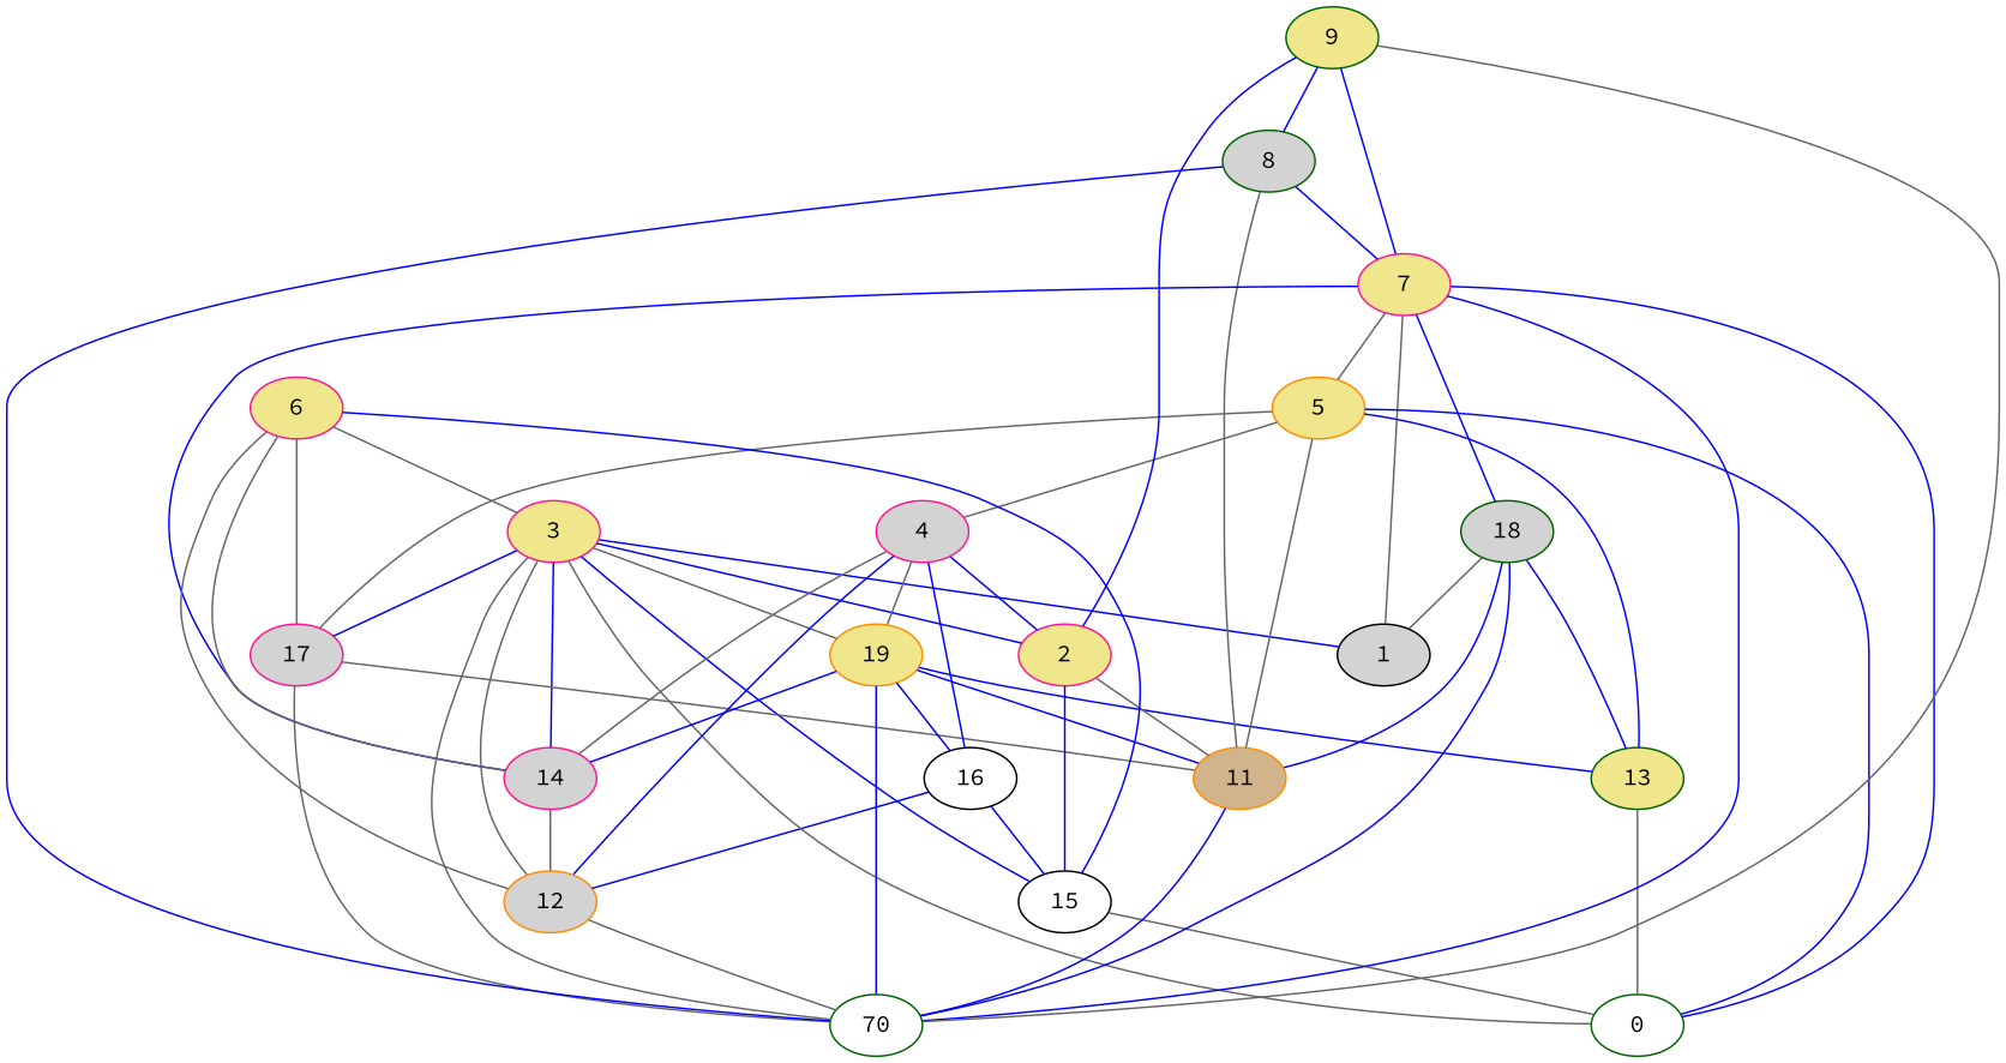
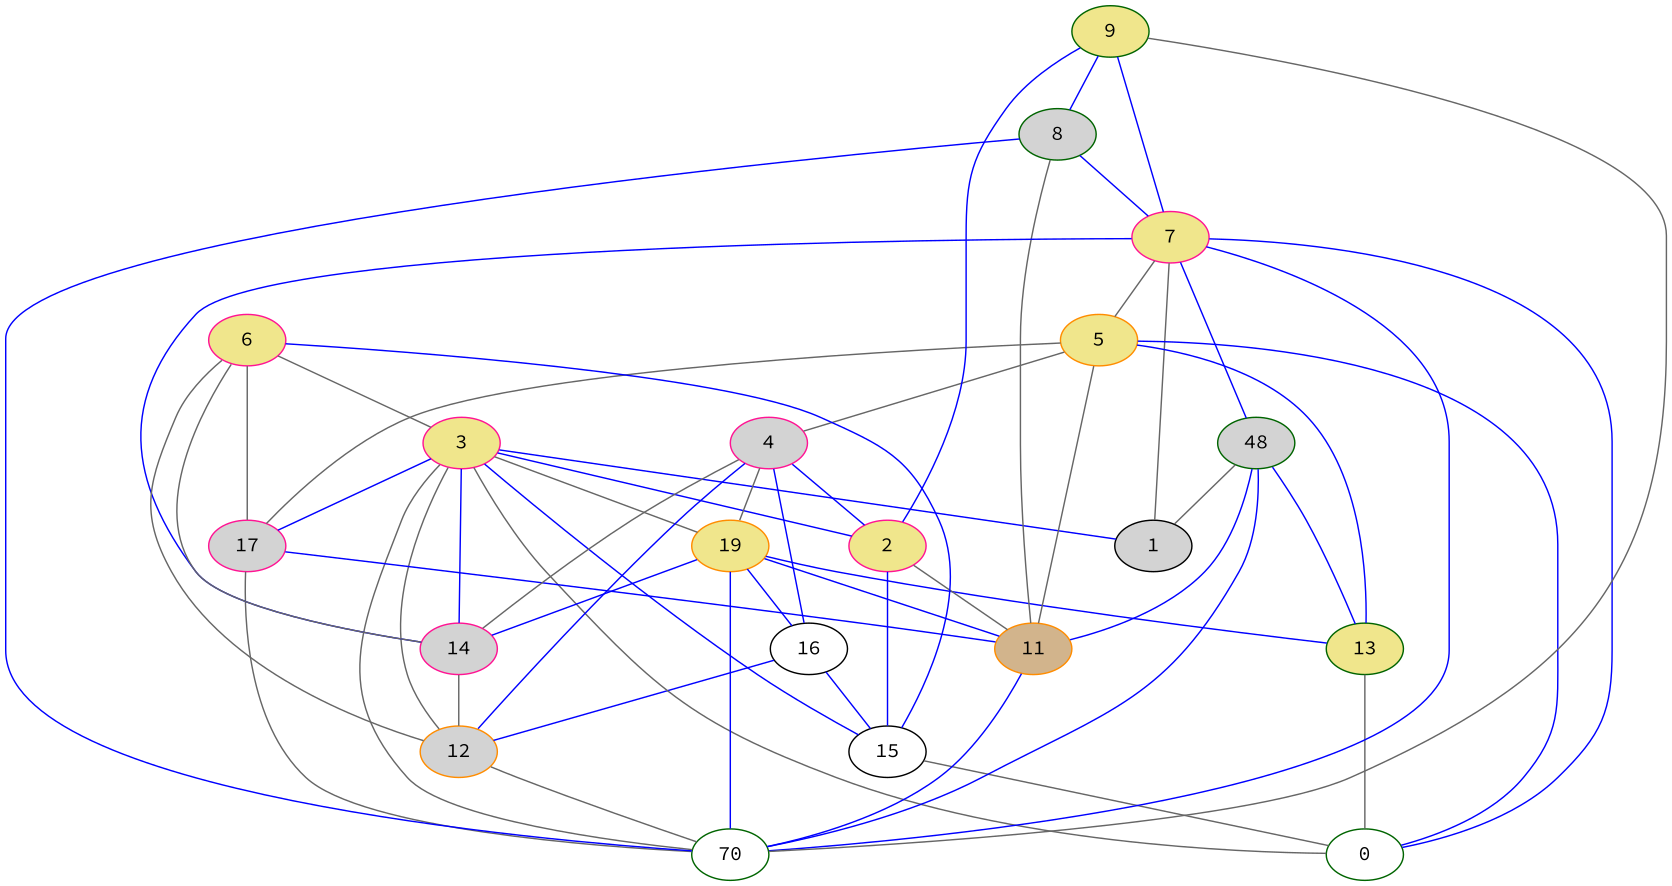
  digraph {
    fontname="Source Code Pro"
    node [color=deeppink fillcolor=khaki fontname="Source Code Pro" style=filled]
    edge [color=blue dir=none fontname="Source Code Pro"]
    16 [color=black fillcolor=white]
    15 [color=black fillcolor=white]
    12 [color=darkorange fillcolor=lightgrey]
    0 [color=darkgreen fillcolor=white]
    n5 [color=darkgreen fillcolor=white label=70]
    3
    1 [color=black fillcolor=lightgrey]
    14 [fillcolor=lightgrey]
    17 [fillcolor=lightgrey]
    19 [color=darkorange]
    2
    11 [color=darkorange fillcolor=tan]
    13 [color=darkgreen]
    8 [color=darkgreen fillcolor=lightgrey]
    7
    5 [color=darkorange]
-   18 [color=darkgreen fillcolor=lightgrey]
+   18 [color=darkgreen fillcolor=lightgrey label=48]
    9 [color=darkgreen]
    4 [fillcolor=lightgrey]
    6
    subgraph sub_1 {
      16
      15
      12
      0
      n5
      3
      1
      14
      17
      19
      2
      11
      13
      8
      7
      5
      18
      9
      4
      6
    }
    16 -> 15
    16 -> 12
    15 -> 0 [color=gray40]
    12 -> n5 [color=gray40]
    3 -> 15
    3 -> 12 [color=gray40]
    3 -> 0 [color=gray40]
    3 -> n5 [color=gray40]
    3 -> 1
    3 -> 14
    3 -> 17
    3 -> 19 [color=gray40]
    3 -> 2
    14 -> 12 [color=gray40]
    17 -> n5 [color=gray40]
-   17 -> 11 [color=gray40]
+   17 -> 11
    19 -> 16
    19 -> n5
    19 -> 14
    19 -> 11
    19 -> 13
    2 -> 15
    2 -> 11 [color=gray40]
    11 -> n5
    13 -> 0 [color=gray40]
    8 -> n5
    8 -> 11 [color=gray40]
    8 -> 7
    7 -> 0
    7 -> n5
    7 -> 1 [color=gray40]
    7 -> 14
    7 -> 5 [color=gray40]
    7 -> 18
    5 -> 0
    5 -> 17 [color=gray40]
    5 -> 11 [color=gray40]
    5 -> 13
    5 -> 4 [color=gray40]
    18 -> n5
    18 -> 1 [color=gray40]
    18 -> 11
    18 -> 13
    9 -> n5 [color=gray40]
    9 -> 2
    9 -> 8
    9 -> 7
    4 -> 16
    4 -> 12
    4 -> 14 [color=gray40]
    4 -> 19 [color=gray40]
    4 -> 2
    6 -> 15
    6 -> 12 [color=gray40]
    6 -> 3 [color=gray40]
    6 -> 14 [color=gray40]
    6 -> 17 [color=gray40]
  }
